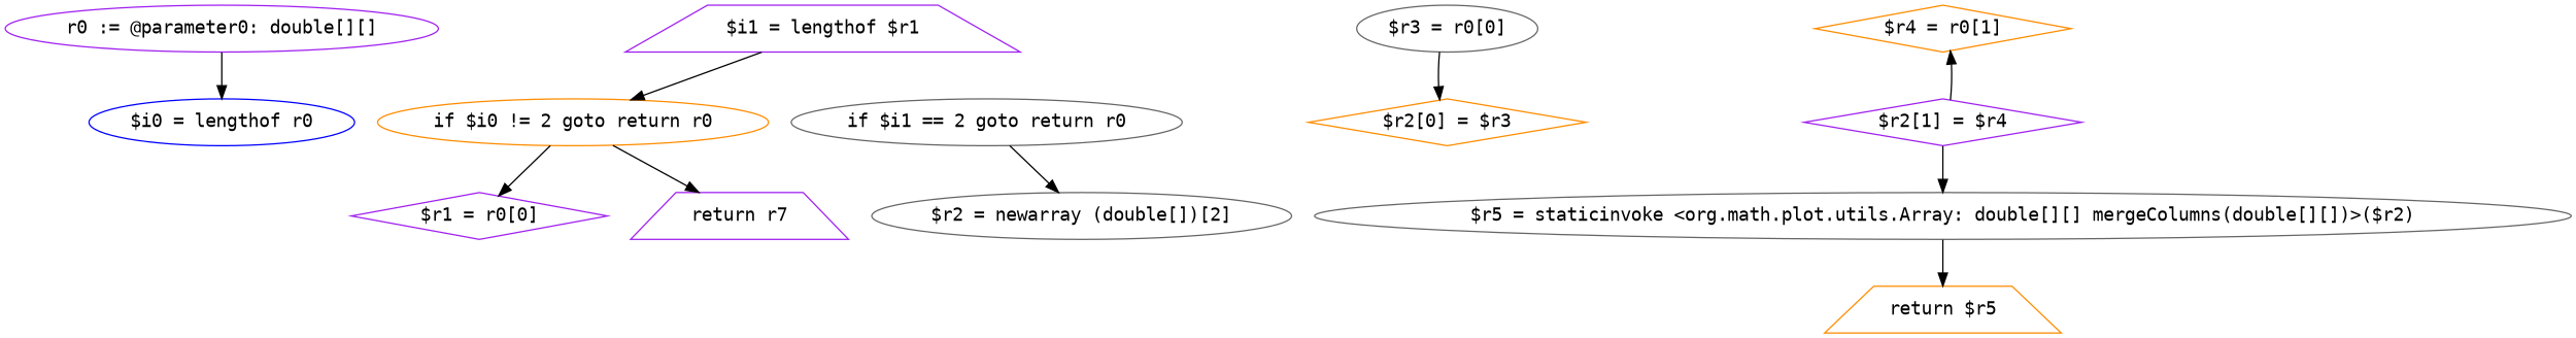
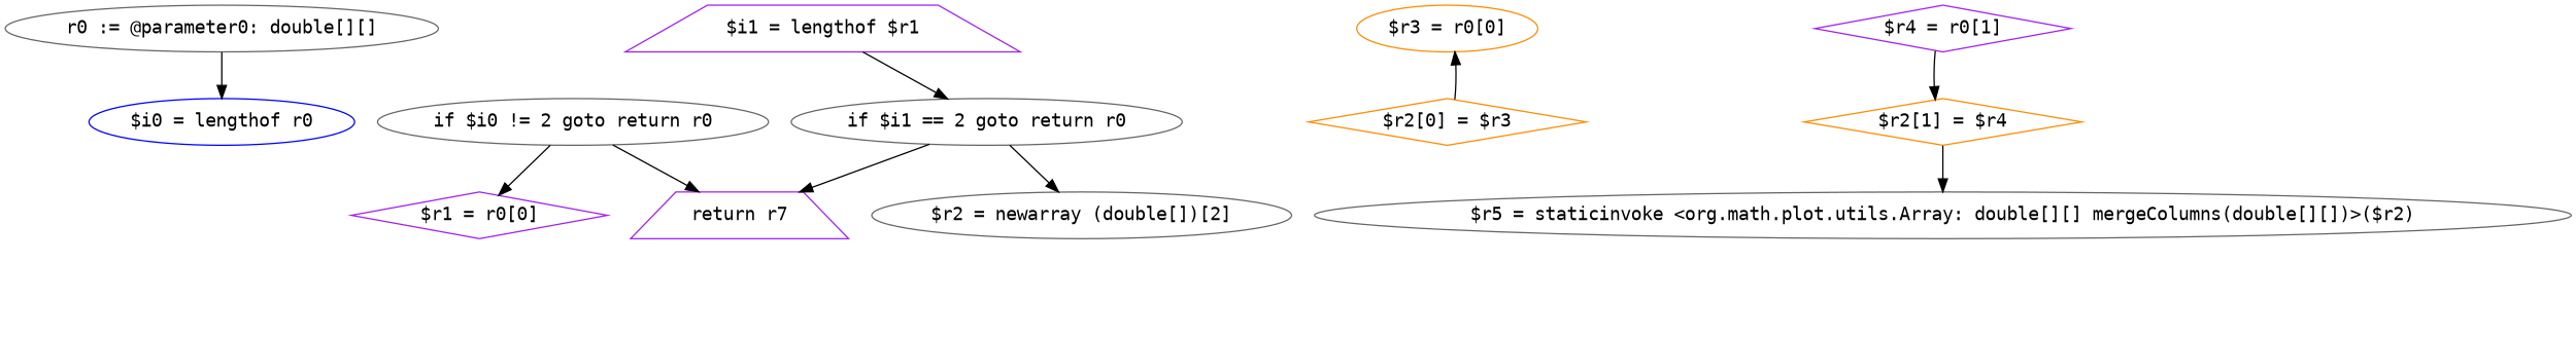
  digraph {
    fontname="DejaVu Sans Mono"
    node [color=purple fontname="DejaVu Sans Mono" shape=ellipse]
    edge [fontname="DejaVu Sans Mono"]
    "$i0 = lengthof r0" [color=blue]
-   "r0 := @parameter0: double[][]"
-   "if $i0 != 2 goto return r0" [color=darkorange]
+   "r0 := @parameter0: double[][]" [color=gray40]
+   "if $i0 != 2 goto return r0" [color=gray40]
    "$r1 = r0[0]" [shape=diamond]
    n5 [label="return r7" shape=trapezium]
    "$i1 = lengthof $r1" [shape=trapezium]
    "if $i1 == 2 goto return r0" [color=gray40]
    "$r2 = newarray (double[])[2]" [color=gray40]
-   "$r3 = r0[0]" [color=gray40]
+   "$r3 = r0[0]" [color=darkorange]
    "$r2[0] = $r3" [color=darkorange shape=diamond]
-   "$r4 = r0[1]" [color=darkorange shape=diamond]
-   "$r2[1] = $r4" [shape=diamond]
+   "$r4 = r0[1]" [shape=diamond]
+   "$r2[1] = $r4" [color=darkorange shape=diamond]
    "$r5 = staticinvoke <org.math.plot.utils.Array: double[][] mergeColumns(double[][])>($r2)" [color=gray40]
-   "return $r5" [color=darkorange shape=trapezium]
    "r0 := @parameter0: double[][]" -> "$i0 = lengthof r0"
    "if $i0 != 2 goto return r0" -> "$r1 = r0[0]"
    "if $i0 != 2 goto return r0" -> n5
-   "$i1 = lengthof $r1" -> "if $i0 != 2 goto return r0"
+   "$i1 = lengthof $r1" -> "if $i1 == 2 goto return r0"
+   "if $i1 == 2 goto return r0" -> n5
    "if $i1 == 2 goto return r0" -> "$r2 = newarray (double[])[2]"
-   "$r3 = r0[0]" -> "$r2[0] = $r3"
-   "$r2[1] = $r4" -> "$r4 = r0[1]"
+   "$r2[0] = $r3" -> "$r3 = r0[0]"
+   "$r4 = r0[1]" -> "$r2[1] = $r4"
    "$r2[1] = $r4" -> "$r5 = staticinvoke <org.math.plot.utils.Array: double[][] mergeColumns(double[][])>($r2)"
-   "$r5 = staticinvoke <org.math.plot.utils.Array: double[][] mergeColumns(double[][])>($r2)" -> "return $r5"
  }
